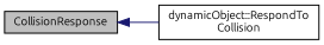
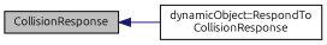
  digraph {
    rankdir=LR
    fontname=Ubuntu
    node [color=black fontname=Ubuntu fontsize=10 shape=record]
    n1 [fillcolor=grey75 fontcolor=black height=0.2 label=CollisionResponse style=filled width=0.4]
-   n2 [height=0.2 label="dynamicObject::RespondTo\lCollision" width=0.4]
+   n2 [height=0.2 label="dynamicObject::RespondTo\lCollisionResponse" width=0.4]
    n1 -> n2 [color=midnightblue dir=back fontname=Ubuntu fontsize=10 labelfontname=Helvetica labelfontsize=10 style=solid]
  }
